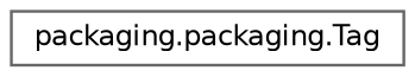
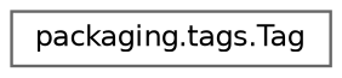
  digraph {
    rankdir=TB
-   n1 [color=grey40 fillcolor=white fontname=Helvetica fontsize=10 height=0.2 label="packaging.packaging.Tag" shape=box style=filled width=0.4]
+   n1 [color=grey40 fillcolor=white fontname=Helvetica fontsize=10 height=0.2 label="packaging.tags.Tag" shape=box style=filled width=0.4]
  }
